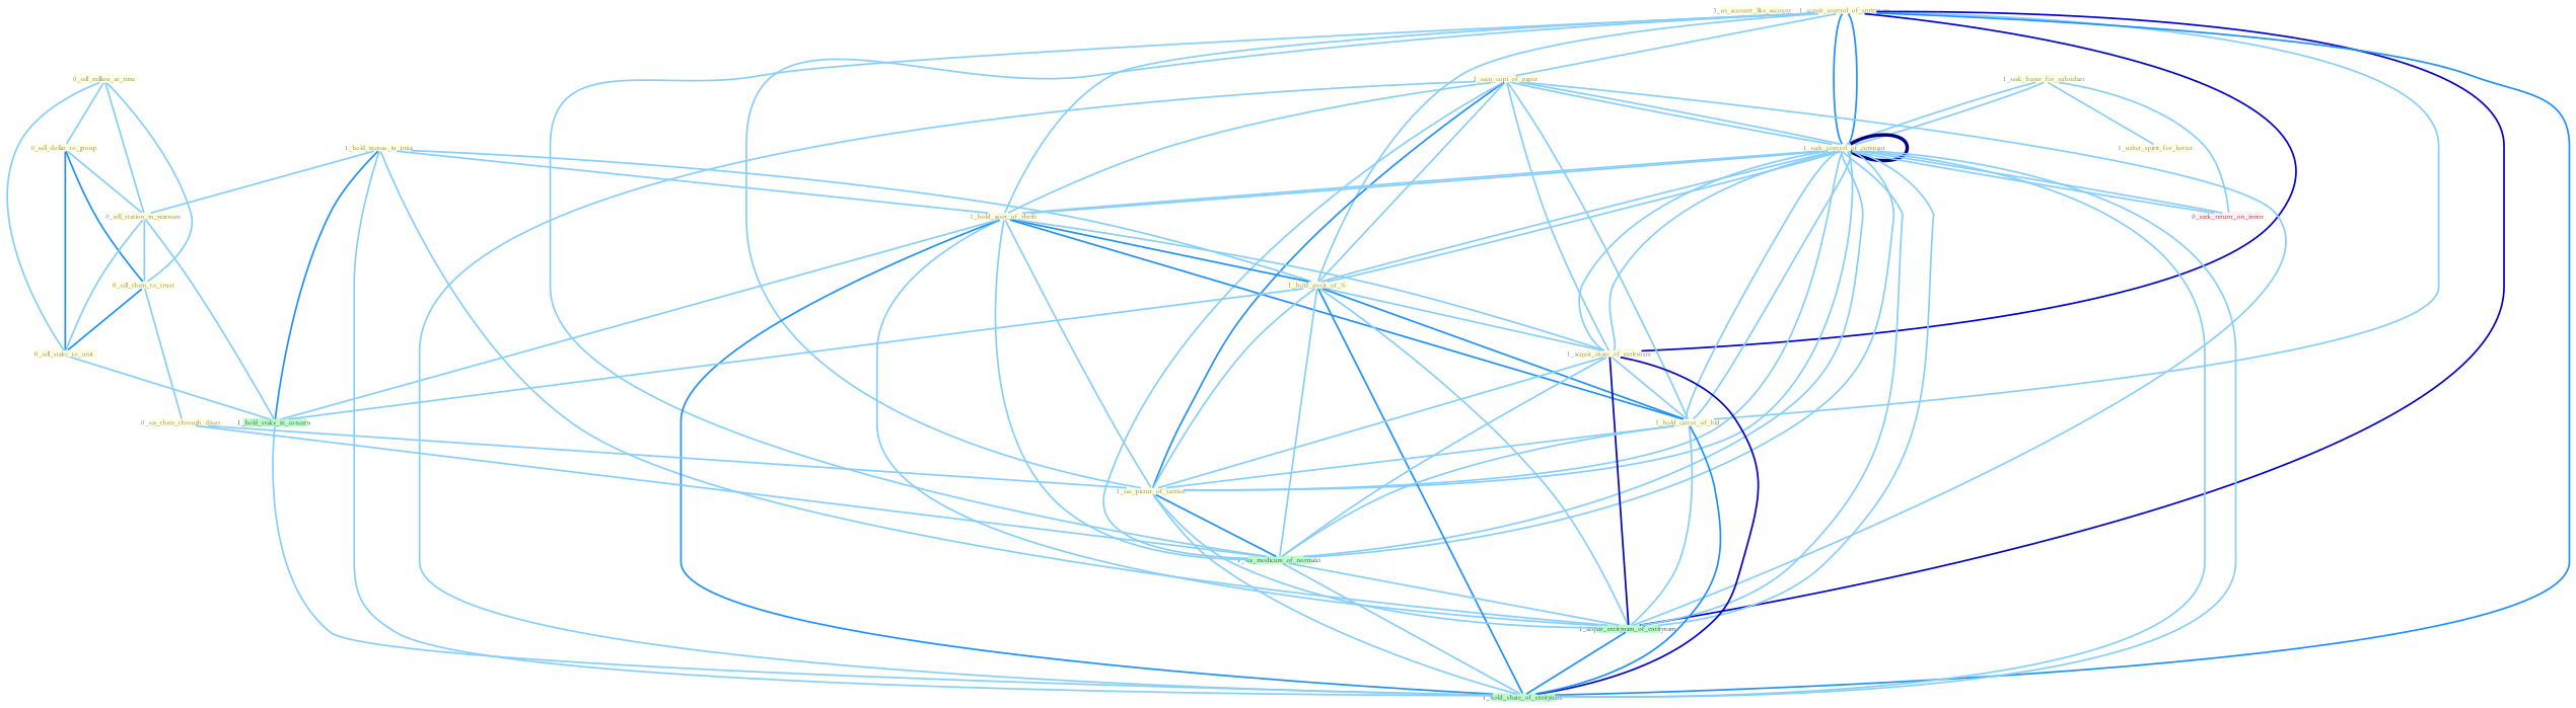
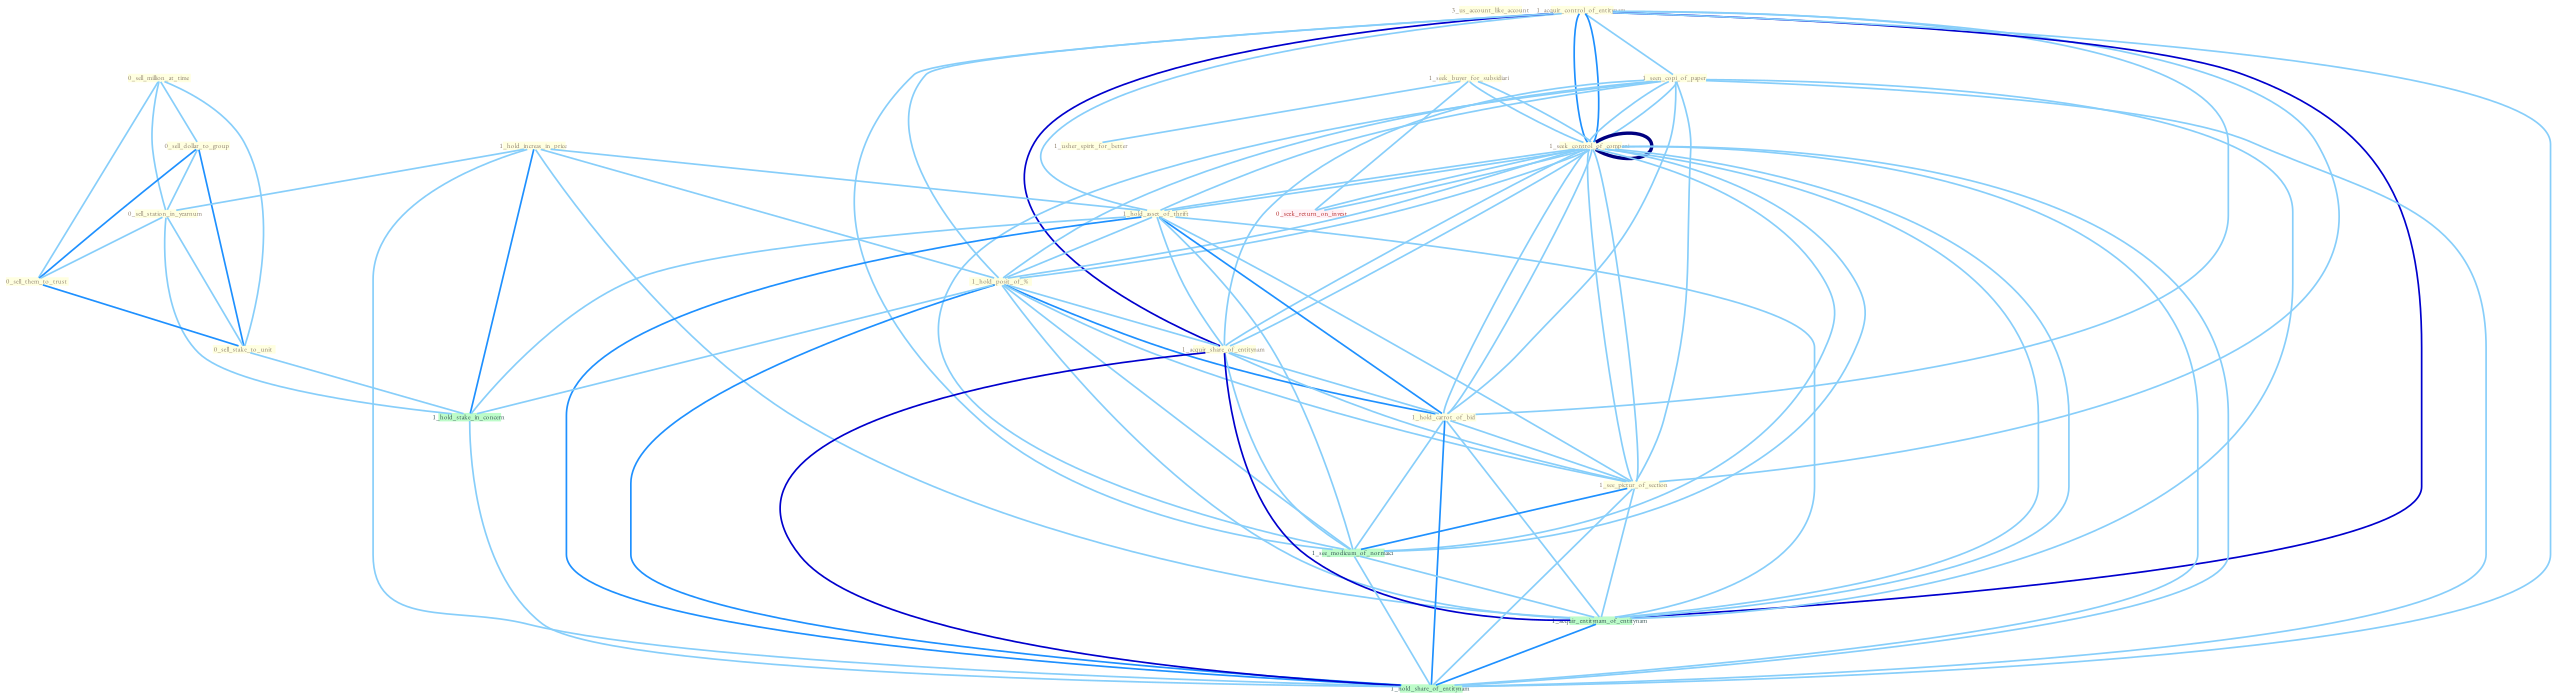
  graph {
    fontname="EB Garamond"
    node [color="#ffffe0" fixedsize=true fontcolor="#8b7d6b" fontname="EB Garamond" fontsize=4 shape=polygon style=filled]
    edge [color="#87cefa" fontname="EB Garamond" w=1]
    n1 [height=.06 label="3_us_account_like_account" width=.5]
    "0_sell_million_at_time " [height=.06 width=.5]
    "1_acquir_control_of_entitynam " [height=.06 width=.5]
    "1_seek_buyer_for_subsidiari " [height=.06 width=.5]
    "0_sell_dollar_to_group " [height=.06 width=.5]
    "1_seen_copi_of_paper " [height=.06 width=.5]
    "1_hold_increas_in_price " [height=.06 width=.5]
    "0_sell_station_in_yearnum " [height=.06 width=.5]
    "0_sell_them_to_trust " [height=.06 width=.5]
    "1_seek_control_of_compani " [height=.06 width=.5]
    "1_hold_asset_of_thrift " [height=.06 width=.5]
    "1_hold_posit_of_% " [height=.06 width=.5]
    "1_acquir_share_of_entitynam " [height=.06 width=.5]
    "0_sell_stake_to_unit " [height=.06 width=.5]
-   "0_see_them_through_disast " [height=.06 width=.5]
    "1_hold_carrot_of_bid " [height=.06 width=.5]
    "1_see_pictur_of_section " [height=.06 width=.5]
    "1_usher_spirit_for_better " [height=.06 width=.5]
    "0_seek_return_on_invest " [color="#fff0f5" fontcolor="#b22222" height=.06 width=.5]
    "1_see_modicum_of_normalci " [color="#BDFCC9" fontcolor="#2f4f4f" height=.06 width=.5]
    "1_acquir_entitynam_of_entitynam " [color="#BDFCC9" fontcolor="#2f4f4f" height=.06 width=.5]
    "1_hold_share_of_entitynam " [color="#BDFCC9" fontcolor="#2f4f4f" height=.06 width=.5]
    "1_hold_stake_in_concern " [color="#BDFCC9" fontcolor="#2f4f4f" height=.06 width=.5]
    subgraph sub_1 {
      n1
      "0_sell_million_at_time "
      "1_acquir_control_of_entitynam "
      "1_seek_buyer_for_subsidiari "
      "0_sell_dollar_to_group "
      "1_seen_copi_of_paper "
      "1_hold_increas_in_price "
      "0_sell_station_in_yearnum "
      "0_sell_them_to_trust "
      "1_seek_control_of_compani "
      "1_hold_asset_of_thrift "
      "1_hold_posit_of_% "
      "1_acquir_share_of_entitynam "
      "0_sell_stake_to_unit "
-     "0_see_them_through_disast "
      "1_hold_carrot_of_bid "
      "1_see_pictur_of_section "
      "1_usher_spirit_for_better "
    }
    subgraph sub_2 {
      "0_seek_return_on_invest "
    }
    "0_sell_million_at_time " -- "0_sell_dollar_to_group "
    "0_sell_million_at_time " -- "0_sell_station_in_yearnum "
    "0_sell_million_at_time " -- "0_sell_them_to_trust "
    "0_sell_million_at_time " -- "0_sell_stake_to_unit "
    "1_acquir_control_of_entitynam " -- "1_seen_copi_of_paper "
    "1_acquir_control_of_entitynam " -- "1_seek_control_of_compani " [color="#1e90ff" w=2]
    "1_acquir_control_of_entitynam " -- "1_seek_control_of_compani " [color="#1e90ff" w=2]
    "1_acquir_control_of_entitynam " -- "1_hold_asset_of_thrift "
    "1_acquir_control_of_entitynam " -- "1_hold_posit_of_% "
    "1_acquir_control_of_entitynam " -- "1_acquir_share_of_entitynam " [color="#0000cd" w=3]
    "1_acquir_control_of_entitynam " -- "1_hold_carrot_of_bid "
    "1_acquir_control_of_entitynam " -- "1_see_pictur_of_section "
    "1_acquir_control_of_entitynam " -- "1_see_modicum_of_normalci "
    "1_acquir_control_of_entitynam " -- "1_acquir_entitynam_of_entitynam " [color="#0000cd" w=3]
-   "1_acquir_control_of_entitynam " -- "1_hold_share_of_entitynam " [color="#1e90ff" w=2]
+   "1_acquir_control_of_entitynam " -- "1_hold_share_of_entitynam " [w=2]
    "1_seek_buyer_for_subsidiari " -- "1_seek_control_of_compani "
    "1_seek_buyer_for_subsidiari " -- "1_seek_control_of_compani "
    "1_seek_buyer_for_subsidiari " -- "1_usher_spirit_for_better "
    "1_seek_buyer_for_subsidiari " -- "0_seek_return_on_invest "
    "0_sell_dollar_to_group " -- "0_sell_station_in_yearnum "
    "0_sell_dollar_to_group " -- "0_sell_them_to_trust " [color="#1e90ff" w=2]
    "0_sell_dollar_to_group " -- "0_sell_stake_to_unit " [color="#1e90ff" w=2]
    "1_seen_copi_of_paper " -- "1_seek_control_of_compani "
    "1_seen_copi_of_paper " -- "1_seek_control_of_compani "
    "1_seen_copi_of_paper " -- "1_hold_asset_of_thrift "
    "1_seen_copi_of_paper " -- "1_hold_posit_of_% "
    "1_seen_copi_of_paper " -- "1_acquir_share_of_entitynam "
    "1_seen_copi_of_paper " -- "1_hold_carrot_of_bid "
-   "1_seen_copi_of_paper " -- "1_see_pictur_of_section " [color="#1e90ff"]
+   "1_seen_copi_of_paper " -- "1_see_pictur_of_section "
    "1_seen_copi_of_paper " -- "1_see_modicum_of_normalci "
    "1_seen_copi_of_paper " -- "1_acquir_entitynam_of_entitynam "
    "1_seen_copi_of_paper " -- "1_hold_share_of_entitynam "
    "1_hold_increas_in_price " -- "0_sell_station_in_yearnum "
    "1_hold_increas_in_price " -- "1_hold_asset_of_thrift "
    "1_hold_increas_in_price " -- "1_hold_posit_of_% "
    "1_hold_increas_in_price " -- "1_acquir_entitynam_of_entitynam "
    "1_hold_increas_in_price " -- "1_hold_share_of_entitynam "
    "1_hold_increas_in_price " -- "1_hold_stake_in_concern " [color="#1e90ff" w=2]
    "0_sell_station_in_yearnum " -- "0_sell_them_to_trust "
    "0_sell_station_in_yearnum " -- "0_sell_stake_to_unit "
    "0_sell_station_in_yearnum " -- "1_hold_stake_in_concern "
    "0_sell_them_to_trust " -- "0_sell_stake_to_unit " [color="#1e90ff" w=2]
-   "0_sell_them_to_trust " -- "0_see_them_through_disast "
    "1_seek_control_of_compani " -- "1_seek_control_of_compani " [color="#000080" style=bold w=4]
    "1_seek_control_of_compani " -- "1_hold_asset_of_thrift "
    "1_seek_control_of_compani " -- "1_hold_asset_of_thrift "
    "1_seek_control_of_compani " -- "1_hold_posit_of_% "
    "1_seek_control_of_compani " -- "1_hold_posit_of_% "
    "1_seek_control_of_compani " -- "1_acquir_share_of_entitynam "
    "1_seek_control_of_compani " -- "1_acquir_share_of_entitynam "
    "1_seek_control_of_compani " -- "1_hold_carrot_of_bid "
    "1_seek_control_of_compani " -- "1_hold_carrot_of_bid "
    "1_seek_control_of_compani " -- "1_see_pictur_of_section "
    "1_seek_control_of_compani " -- "1_see_pictur_of_section "
    "1_seek_control_of_compani " -- "0_seek_return_on_invest "
    "1_seek_control_of_compani " -- "0_seek_return_on_invest "
    "1_seek_control_of_compani " -- "1_see_modicum_of_normalci "
    "1_seek_control_of_compani " -- "1_see_modicum_of_normalci "
    "1_seek_control_of_compani " -- "1_acquir_entitynam_of_entitynam "
    "1_seek_control_of_compani " -- "1_acquir_entitynam_of_entitynam "
    "1_seek_control_of_compani " -- "1_hold_share_of_entitynam "
    "1_seek_control_of_compani " -- "1_hold_share_of_entitynam "
-   "1_hold_asset_of_thrift " -- "1_hold_posit_of_% " [color="#1e90ff" w=2]
+   "1_hold_asset_of_thrift " -- "1_hold_posit_of_% " [w=2]
    "1_hold_asset_of_thrift " -- "1_acquir_share_of_entitynam "
    "1_hold_asset_of_thrift " -- "1_hold_carrot_of_bid " [color="#1e90ff" w=2]
    "1_hold_asset_of_thrift " -- "1_see_pictur_of_section "
    "1_hold_asset_of_thrift " -- "1_see_modicum_of_normalci "
    "1_hold_asset_of_thrift " -- "1_acquir_entitynam_of_entitynam "
    "1_hold_asset_of_thrift " -- "1_hold_share_of_entitynam " [color="#1e90ff" w=2]
    "1_hold_asset_of_thrift " -- "1_hold_stake_in_concern "
    "1_hold_posit_of_% " -- "1_acquir_share_of_entitynam "
    "1_hold_posit_of_% " -- "1_hold_carrot_of_bid " [color="#1e90ff" w=2]
    "1_hold_posit_of_% " -- "1_see_pictur_of_section "
    "1_hold_posit_of_% " -- "1_see_modicum_of_normalci "
    "1_hold_posit_of_% " -- "1_acquir_entitynam_of_entitynam "
    "1_hold_posit_of_% " -- "1_hold_share_of_entitynam " [color="#1e90ff" w=2]
    "1_hold_posit_of_% " -- "1_hold_stake_in_concern "
    "1_acquir_share_of_entitynam " -- "1_hold_carrot_of_bid "
    "1_acquir_share_of_entitynam " -- "1_see_pictur_of_section "
    "1_acquir_share_of_entitynam " -- "1_see_modicum_of_normalci "
    "1_acquir_share_of_entitynam " -- "1_acquir_entitynam_of_entitynam " [color="#0000cd" w=3]
    "1_acquir_share_of_entitynam " -- "1_hold_share_of_entitynam " [color="#0000cd" w=3]
    "0_sell_stake_to_unit " -- "1_hold_stake_in_concern "
-   "0_see_them_through_disast " -- "1_see_pictur_of_section "
-   "0_see_them_through_disast " -- "1_see_modicum_of_normalci "
    "1_hold_carrot_of_bid " -- "1_see_pictur_of_section "
    "1_hold_carrot_of_bid " -- "1_see_modicum_of_normalci "
    "1_hold_carrot_of_bid " -- "1_acquir_entitynam_of_entitynam "
    "1_hold_carrot_of_bid " -- "1_hold_share_of_entitynam " [color="#1e90ff" w=2]
    "1_see_pictur_of_section " -- "1_see_modicum_of_normalci " [color="#1e90ff" w=2]
    "1_see_pictur_of_section " -- "1_acquir_entitynam_of_entitynam "
    "1_see_pictur_of_section " -- "1_hold_share_of_entitynam "
    "1_see_modicum_of_normalci " -- "1_acquir_entitynam_of_entitynam "
    "1_see_modicum_of_normalci " -- "1_hold_share_of_entitynam "
    "1_acquir_entitynam_of_entitynam " -- "1_hold_share_of_entitynam " [color="#1e90ff" w=2]
    "1_hold_stake_in_concern " -- "1_hold_share_of_entitynam "
  }
